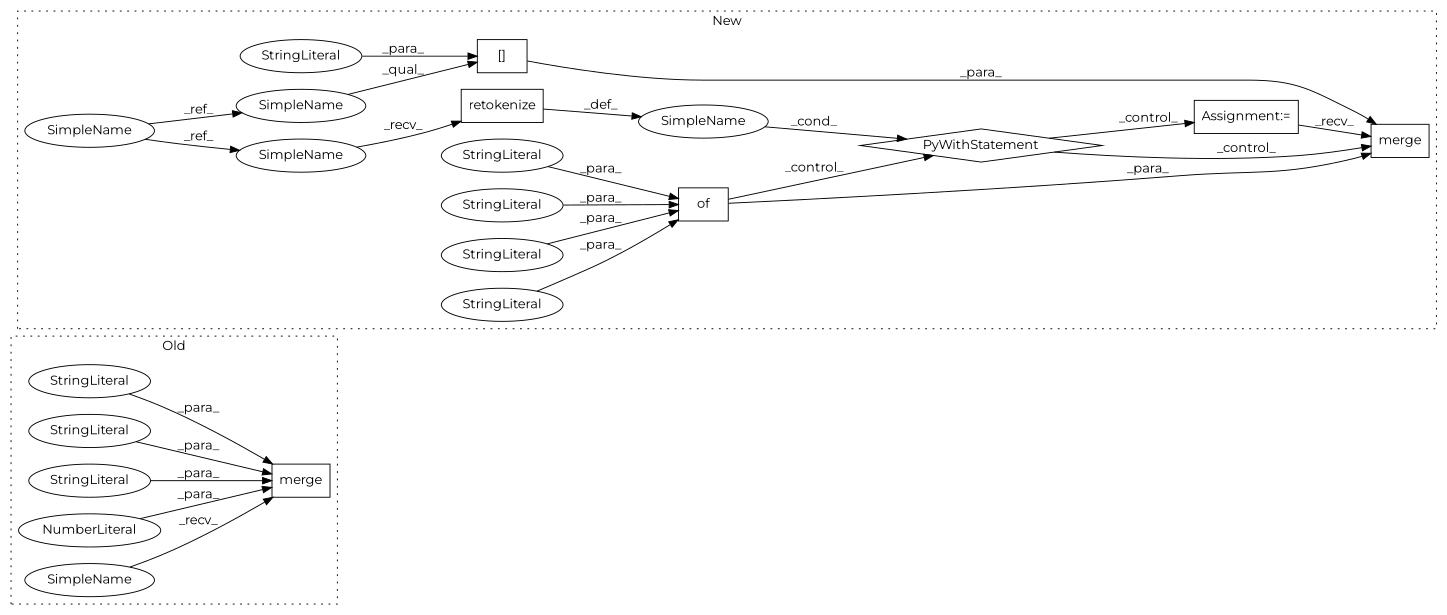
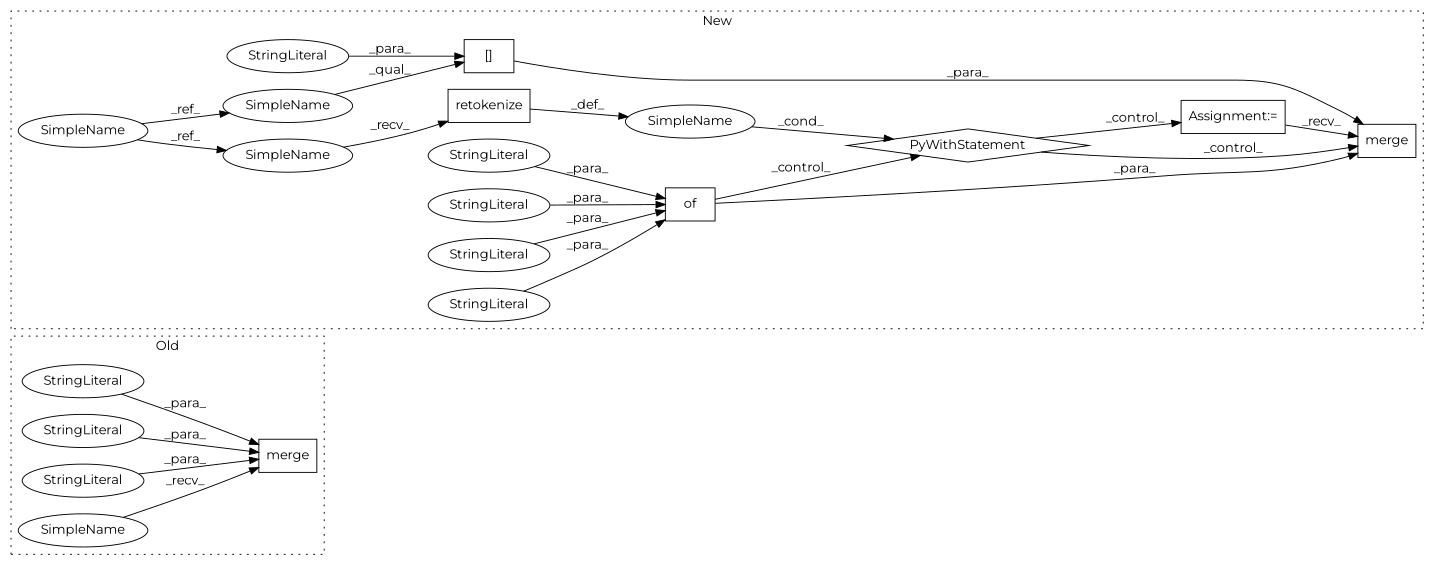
  digraph {
    fontname=Montserrat
    rankdir=LR
    node [a=45 fontname=Montserrat l=5 s=665 shape=ellipse]
    edge [fontname=Montserrat]
    n1 [a=32 l="6,1" label=merge s="618,670" shape=box]
    n2 [label=StringLiteral s=645]
    n3 [label=StringLiteral]
    n4 [l=13 label=StringLiteral s=651]
-   n5 [a=34 l=1 label=NumberLiteral s=624]
    n6 [a=42 l=3 label=SimpleName s=614]
    n7 [a=2 l="4,1" label="[]" s="732,754" shape=box]
    n8 [l=18 label=StringLiteral s=736]
    n9 [a=32 l="6,1" label=merge s="726,814" shape=box]
    n10 [a=42 label=SimpleName l="" s=""]
    n11 [a=104 l="10,2" label=PyWithStatement s="655,681" shape=diamond]
    n12 [a=32 l=12 label=retokenize s=669 shape=box]
    n13 [a=42 l=3 label=SimpleName s=404]
    n14 [a=7 l=11 label="Assignment:=" s=695 shape=box]
    n15 [a=32 l="3,1" label=of s="760,813" shape=box]
    n16 [label=StringLiteral s=808]
    n17 [l=7 label=StringLiteral s=775]
    n18 [l=10 label=StringLiteral s=797]
    n19 [label=StringLiteral s=769]
    n20 [a=42 l=3 label=SimpleName]
    n21 [a=42 l=3 label=SimpleName s=732]
    subgraph cluster_1 {
      label=Old
      style=dotted
      n1
      n2
      n3
      n4
-     n5
      n6
    }
    subgraph cluster_2 {
      label=New
      style=dotted
      n7
      n8
      n9
      n10
      n11
      n12
      n13
      n14
      n15
      n16
      n17
      n18
      n19
      n20
      n21
    }
    n2 -> n1 [label=_para_]
    n3 -> n1 [label=_para_]
    n4 -> n1 [label=_para_]
-   n5 -> n1 [label=_para_]
    n6 -> n1 [label=_recv_]
    n7 -> n9 [label=_para_]
    n8 -> n7 [label=_para_]
    n10 -> n11 [label=_cond_]
    n11 -> n9 [label=_control_]
    n11 -> n14 [label=_control_]
    n12 -> n10 [label=_def_]
    n13 -> n20 [label=_ref_]
    n13 -> n21 [label=_ref_]
    n14 -> n9 [label=_recv_]
    n15 -> n9 [label=_para_]
    n15 -> n11 [label=_control_]
    n16 -> n15 [label=_para_]
    n17 -> n15 [label=_para_]
    n18 -> n15 [label=_para_]
    n19 -> n15 [label=_para_]
    n20 -> n12 [label=_recv_]
    n21 -> n7 [label=_qual_]
  }
